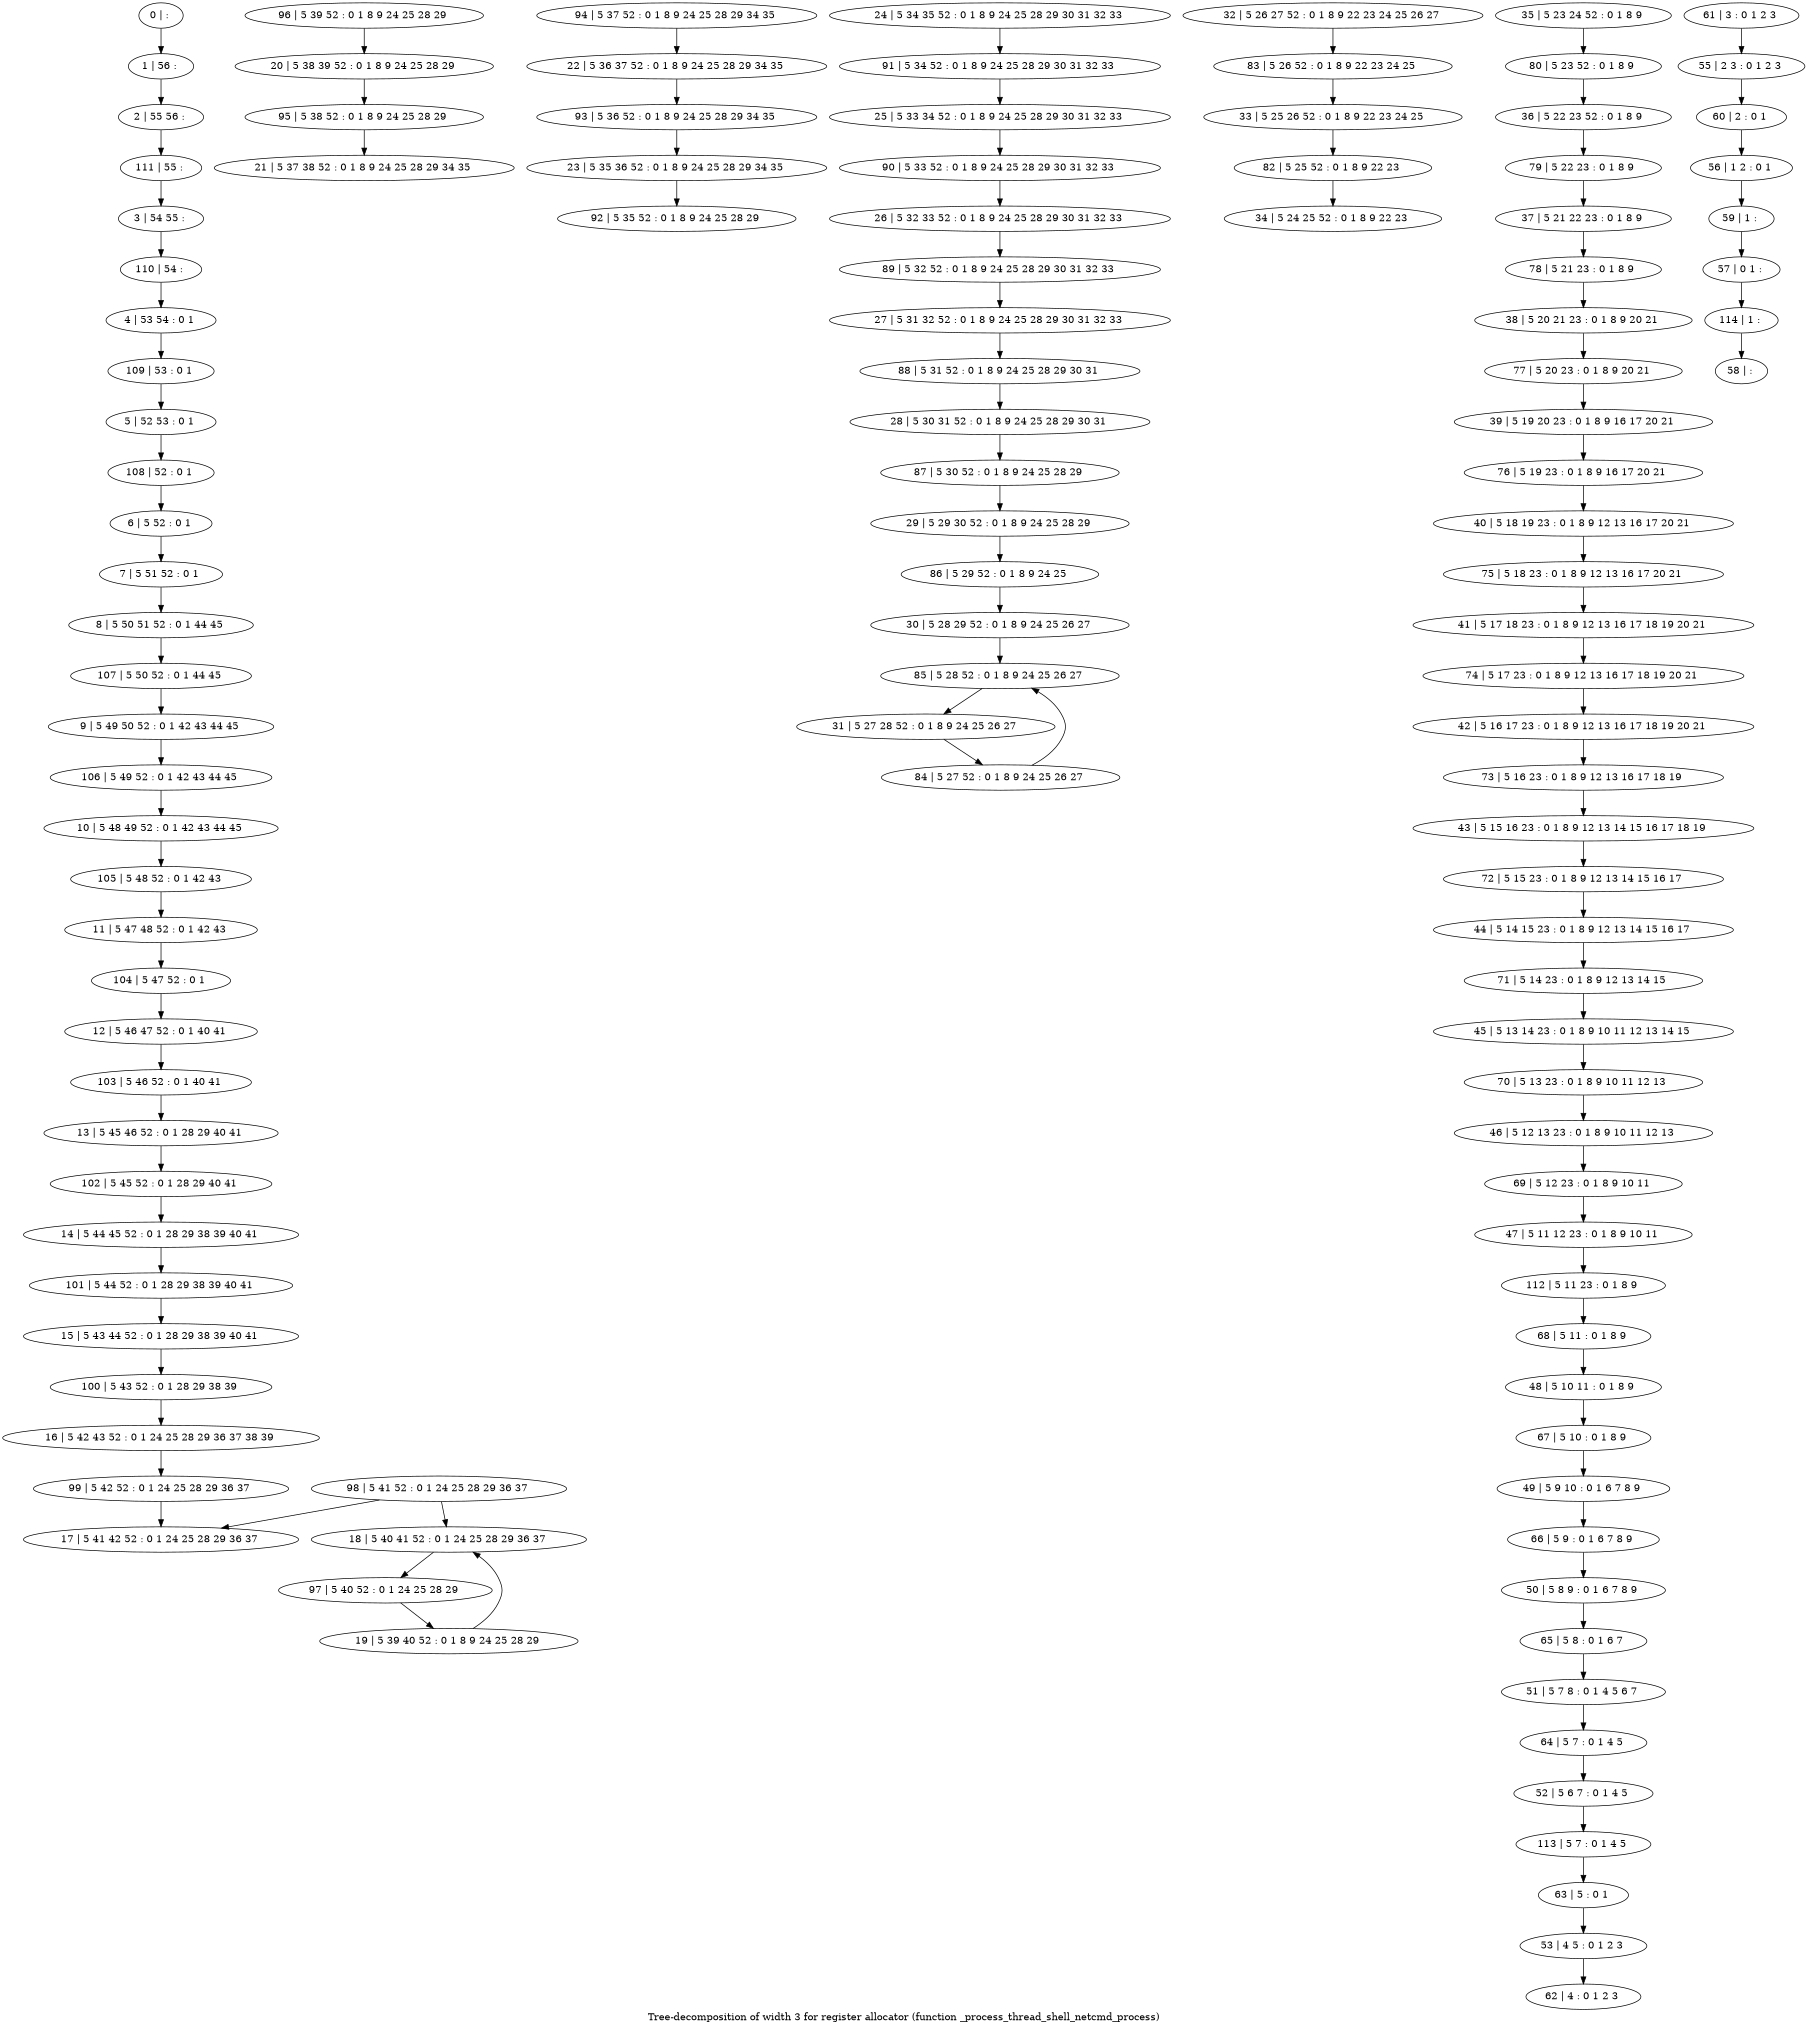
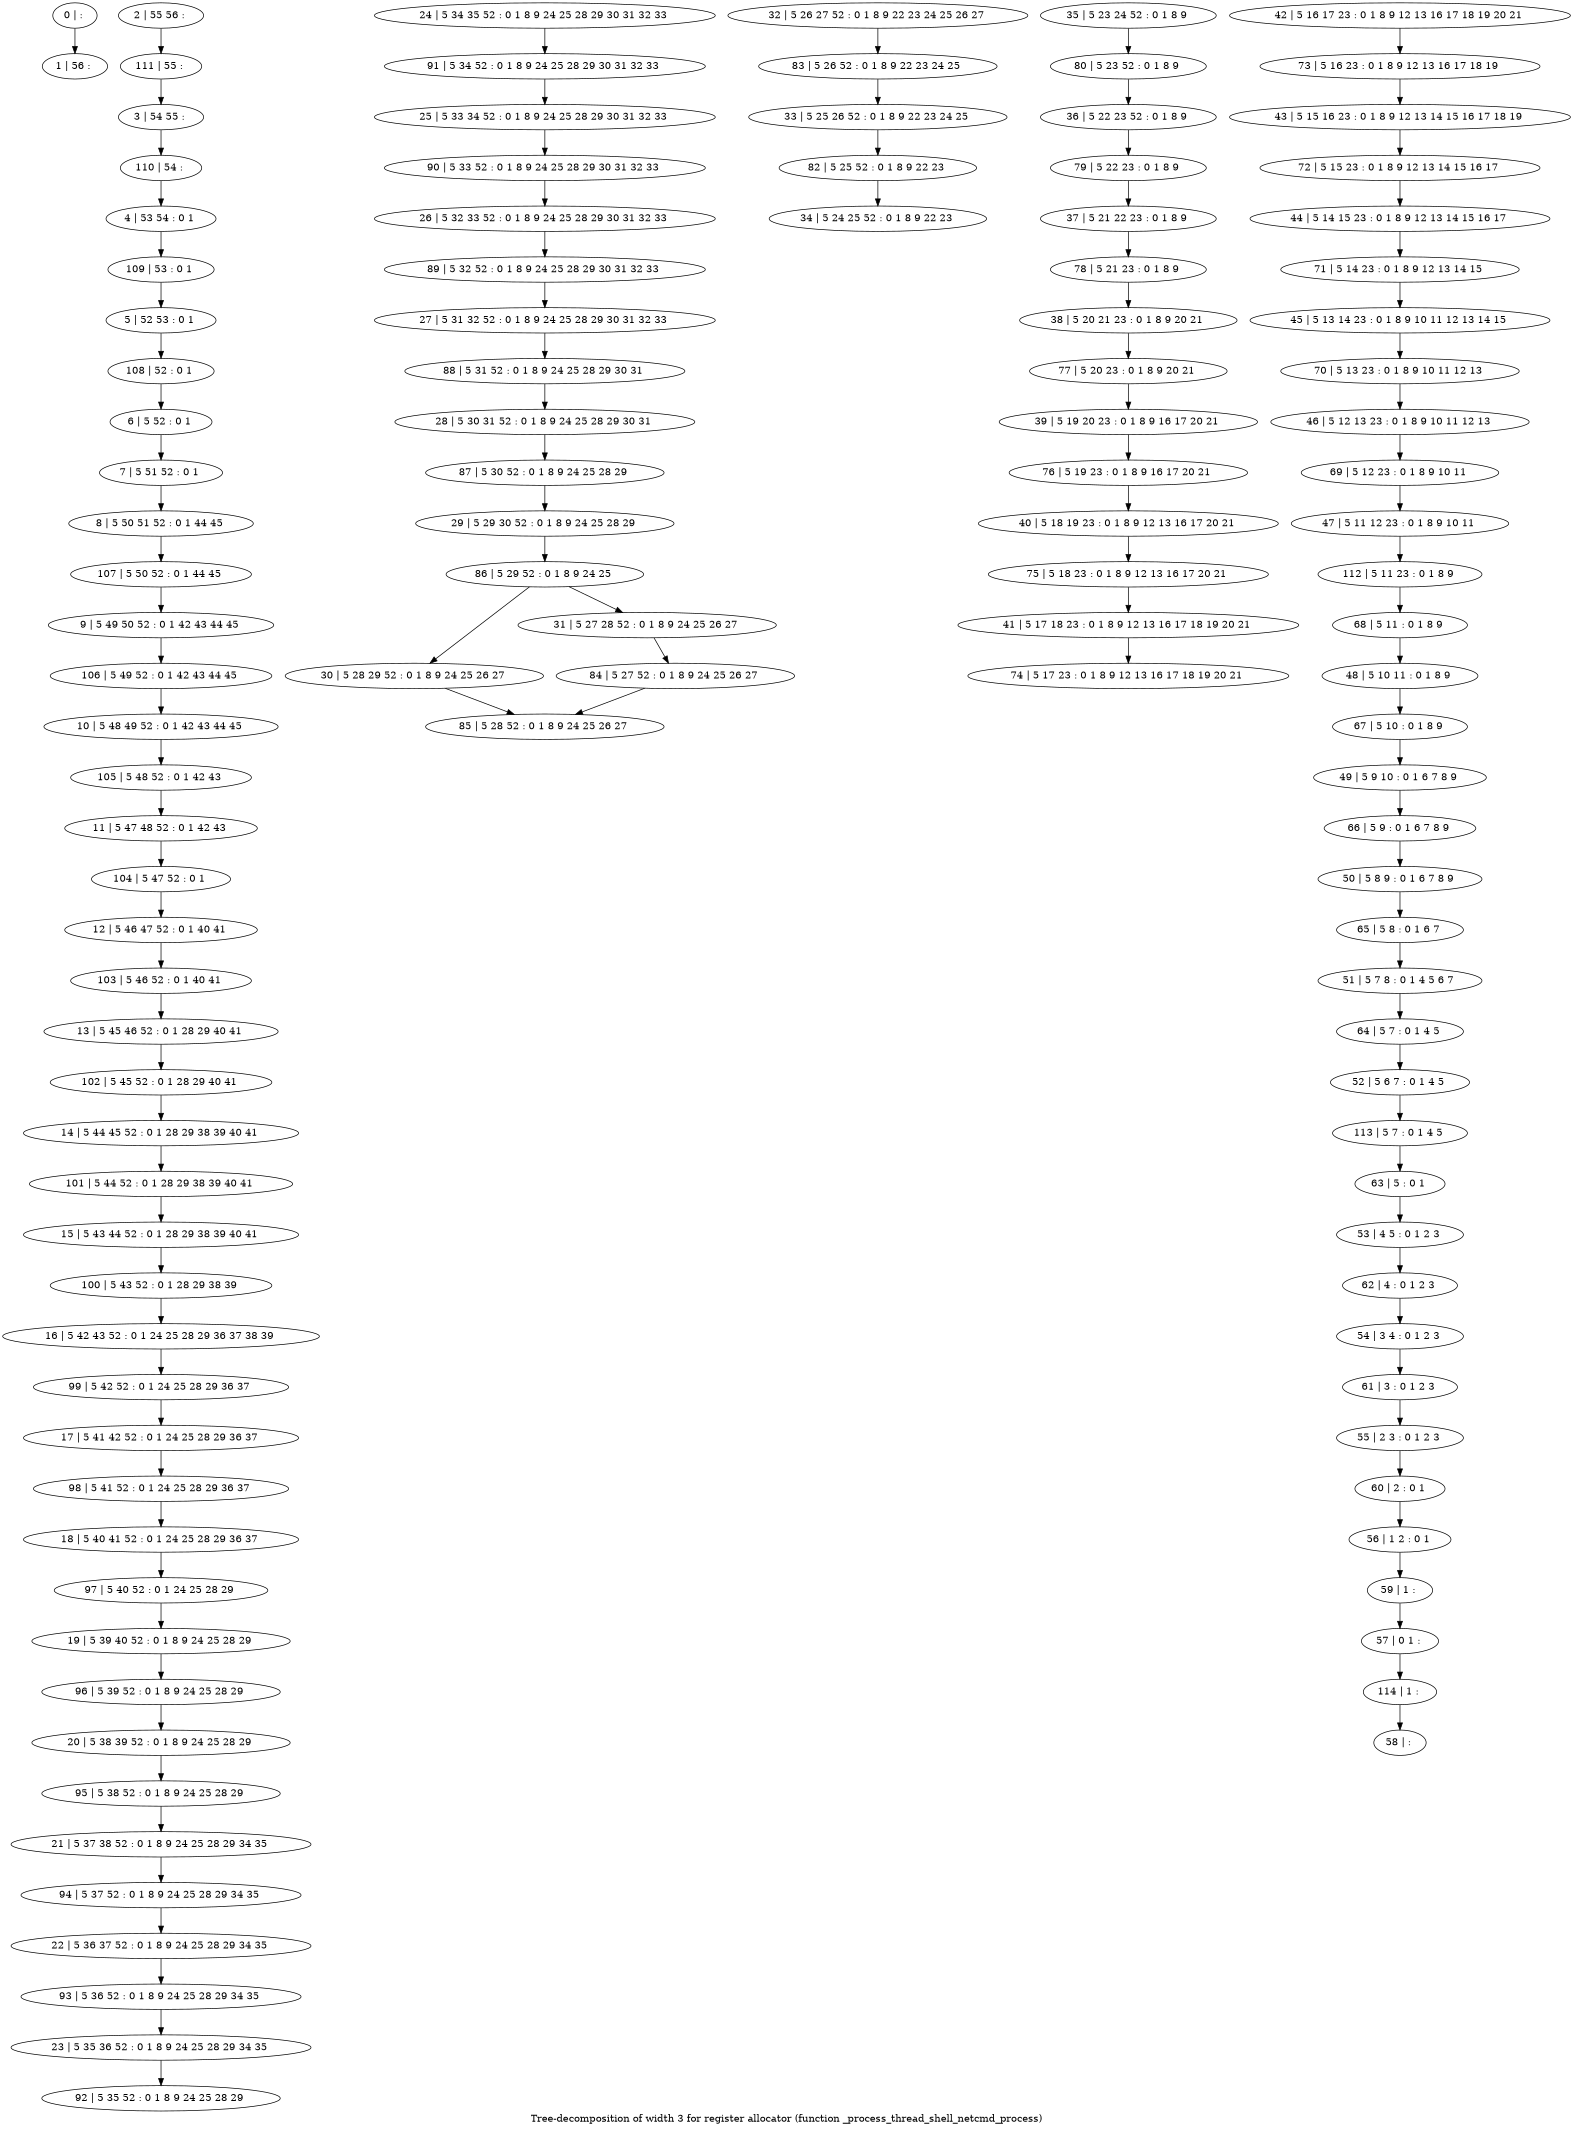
  digraph {
    label="Tree-decomposition of width 3 for register allocator (function _process_thread_shell_netcmd_process)"
    n1 [label="0 | : "]
    n2 [label="1 | 56 : "]
    n3 [label="2 | 55 56 : "]
    n4 [label="111 | 55 : "]
    n5 [label="3 | 54 55 : "]
    n6 [label="110 | 54 : "]
    n7 [label="4 | 53 54 : 0 1 "]
    n8 [label="109 | 53 : 0 1 "]
    n9 [label="5 | 52 53 : 0 1 "]
    n10 [label="108 | 52 : 0 1 "]
    n11 [label="6 | 5 52 : 0 1 "]
    n12 [label="7 | 5 51 52 : 0 1 "]
    n13 [label="8 | 5 50 51 52 : 0 1 44 45 "]
    n14 [label="107 | 5 50 52 : 0 1 44 45 "]
    n15 [label="9 | 5 49 50 52 : 0 1 42 43 44 45 "]
    n16 [label="106 | 5 49 52 : 0 1 42 43 44 45 "]
    n17 [label="10 | 5 48 49 52 : 0 1 42 43 44 45 "]
    n18 [label="105 | 5 48 52 : 0 1 42 43 "]
    n19 [label="11 | 5 47 48 52 : 0 1 42 43 "]
    n20 [label="104 | 5 47 52 : 0 1 "]
    n21 [label="12 | 5 46 47 52 : 0 1 40 41 "]
    n22 [label="103 | 5 46 52 : 0 1 40 41 "]
    n23 [label="13 | 5 45 46 52 : 0 1 28 29 40 41 "]
    n24 [label="102 | 5 45 52 : 0 1 28 29 40 41 "]
    n25 [label="14 | 5 44 45 52 : 0 1 28 29 38 39 40 41 "]
    n26 [label="101 | 5 44 52 : 0 1 28 29 38 39 40 41 "]
    n27 [label="15 | 5 43 44 52 : 0 1 28 29 38 39 40 41 "]
    n28 [label="100 | 5 43 52 : 0 1 28 29 38 39 "]
    n29 [label="16 | 5 42 43 52 : 0 1 24 25 28 29 36 37 38 39 "]
    n30 [label="99 | 5 42 52 : 0 1 24 25 28 29 36 37 "]
    n31 [label="17 | 5 41 42 52 : 0 1 24 25 28 29 36 37 "]
    n32 [label="98 | 5 41 52 : 0 1 24 25 28 29 36 37 "]
    n33 [label="18 | 5 40 41 52 : 0 1 24 25 28 29 36 37 "]
    n34 [label="97 | 5 40 52 : 0 1 24 25 28 29 "]
    n35 [label="19 | 5 39 40 52 : 0 1 8 9 24 25 28 29 "]
    n36 [label="96 | 5 39 52 : 0 1 8 9 24 25 28 29 "]
    n37 [label="20 | 5 38 39 52 : 0 1 8 9 24 25 28 29 "]
    n38 [label="95 | 5 38 52 : 0 1 8 9 24 25 28 29 "]
    n39 [label="21 | 5 37 38 52 : 0 1 8 9 24 25 28 29 34 35 "]
    n40 [label="94 | 5 37 52 : 0 1 8 9 24 25 28 29 34 35 "]
    n41 [label="22 | 5 36 37 52 : 0 1 8 9 24 25 28 29 34 35 "]
    n42 [label="93 | 5 36 52 : 0 1 8 9 24 25 28 29 34 35 "]
    n43 [label="23 | 5 35 36 52 : 0 1 8 9 24 25 28 29 34 35 "]
    n44 [label="92 | 5 35 52 : 0 1 8 9 24 25 28 29 "]
    n45 [label="24 | 5 34 35 52 : 0 1 8 9 24 25 28 29 30 31 32 33 "]
    n46 [label="91 | 5 34 52 : 0 1 8 9 24 25 28 29 30 31 32 33 "]
    n47 [label="25 | 5 33 34 52 : 0 1 8 9 24 25 28 29 30 31 32 33 "]
    n48 [label="90 | 5 33 52 : 0 1 8 9 24 25 28 29 30 31 32 33 "]
    n49 [label="26 | 5 32 33 52 : 0 1 8 9 24 25 28 29 30 31 32 33 "]
    n50 [label="89 | 5 32 52 : 0 1 8 9 24 25 28 29 30 31 32 33 "]
    n51 [label="27 | 5 31 32 52 : 0 1 8 9 24 25 28 29 30 31 32 33 "]
    n52 [label="88 | 5 31 52 : 0 1 8 9 24 25 28 29 30 31 "]
    n53 [label="28 | 5 30 31 52 : 0 1 8 9 24 25 28 29 30 31 "]
    n54 [label="87 | 5 30 52 : 0 1 8 9 24 25 28 29 "]
    n55 [label="29 | 5 29 30 52 : 0 1 8 9 24 25 28 29 "]
    n56 [label="86 | 5 29 52 : 0 1 8 9 24 25 "]
    n57 [label="30 | 5 28 29 52 : 0 1 8 9 24 25 26 27 "]
    n58 [label="85 | 5 28 52 : 0 1 8 9 24 25 26 27 "]
    n59 [label="31 | 5 27 28 52 : 0 1 8 9 24 25 26 27 "]
    n60 [label="84 | 5 27 52 : 0 1 8 9 24 25 26 27 "]
    n61 [label="32 | 5 26 27 52 : 0 1 8 9 22 23 24 25 26 27 "]
    n62 [label="83 | 5 26 52 : 0 1 8 9 22 23 24 25 "]
    n63 [label="33 | 5 25 26 52 : 0 1 8 9 22 23 24 25 "]
    n64 [label="82 | 5 25 52 : 0 1 8 9 22 23 "]
    n65 [label="34 | 5 24 25 52 : 0 1 8 9 22 23 "]
    n66 [label="35 | 5 23 24 52 : 0 1 8 9 "]
    n67 [label="80 | 5 23 52 : 0 1 8 9 "]
    n68 [label="36 | 5 22 23 52 : 0 1 8 9 "]
    n69 [label="79 | 5 22 23 : 0 1 8 9 "]
    n70 [label="37 | 5 21 22 23 : 0 1 8 9 "]
    n71 [label="78 | 5 21 23 : 0 1 8 9 "]
    n72 [label="38 | 5 20 21 23 : 0 1 8 9 20 21 "]
    n73 [label="77 | 5 20 23 : 0 1 8 9 20 21 "]
    n74 [label="39 | 5 19 20 23 : 0 1 8 9 16 17 20 21 "]
    n75 [label="76 | 5 19 23 : 0 1 8 9 16 17 20 21 "]
    n76 [label="40 | 5 18 19 23 : 0 1 8 9 12 13 16 17 20 21 "]
    n77 [label="75 | 5 18 23 : 0 1 8 9 12 13 16 17 20 21 "]
    n78 [label="41 | 5 17 18 23 : 0 1 8 9 12 13 16 17 18 19 20 21 "]
    n79 [label="74 | 5 17 23 : 0 1 8 9 12 13 16 17 18 19 20 21 "]
    n80 [label="42 | 5 16 17 23 : 0 1 8 9 12 13 16 17 18 19 20 21 "]
    n81 [label="73 | 5 16 23 : 0 1 8 9 12 13 16 17 18 19 "]
    n82 [label="43 | 5 15 16 23 : 0 1 8 9 12 13 14 15 16 17 18 19 "]
    n83 [label="72 | 5 15 23 : 0 1 8 9 12 13 14 15 16 17 "]
    n84 [label="44 | 5 14 15 23 : 0 1 8 9 12 13 14 15 16 17 "]
    n85 [label="71 | 5 14 23 : 0 1 8 9 12 13 14 15 "]
    n86 [label="45 | 5 13 14 23 : 0 1 8 9 10 11 12 13 14 15 "]
    n87 [label="70 | 5 13 23 : 0 1 8 9 10 11 12 13 "]
    n88 [label="46 | 5 12 13 23 : 0 1 8 9 10 11 12 13 "]
    n89 [label="69 | 5 12 23 : 0 1 8 9 10 11 "]
    n90 [label="47 | 5 11 12 23 : 0 1 8 9 10 11 "]
    n91 [label="112 | 5 11 23 : 0 1 8 9 "]
    n92 [label="68 | 5 11 : 0 1 8 9 "]
    n93 [label="48 | 5 10 11 : 0 1 8 9 "]
    n94 [label="67 | 5 10 : 0 1 8 9 "]
    n95 [label="49 | 5 9 10 : 0 1 6 7 8 9 "]
    n96 [label="66 | 5 9 : 0 1 6 7 8 9 "]
    n97 [label="50 | 5 8 9 : 0 1 6 7 8 9 "]
    n98 [label="65 | 5 8 : 0 1 6 7 "]
    n99 [label="51 | 5 7 8 : 0 1 4 5 6 7 "]
    n100 [label="64 | 5 7 : 0 1 4 5 "]
    n101 [label="52 | 5 6 7 : 0 1 4 5 "]
    n102 [label="113 | 5 7 : 0 1 4 5 "]
    n103 [label="63 | 5 : 0 1 "]
    n104 [label="53 | 4 5 : 0 1 2 3 "]
    n105 [label="62 | 4 : 0 1 2 3 "]
+   n106 [label="54 | 3 4 : 0 1 2 3 "]
    n107 [label="61 | 3 : 0 1 2 3 "]
    n108 [label="55 | 2 3 : 0 1 2 3 "]
    n109 [label="60 | 2 : 0 1 "]
    n110 [label="56 | 1 2 : 0 1 "]
    n111 [label="59 | 1 : "]
    n112 [label="57 | 0 1 : "]
    n113 [label="114 | 1 : "]
    n114 [label="58 | : "]
    n1 -> n2
-   n2 -> n3
    n3 -> n4
    n4 -> n5
    n5 -> n6
    n6 -> n7
    n7 -> n8
    n8 -> n9
    n9 -> n10
    n10 -> n11
    n11 -> n12
    n12 -> n13
    n13 -> n14
    n14 -> n15
    n15 -> n16
    n16 -> n17
    n17 -> n18
    n18 -> n19
    n19 -> n20
    n20 -> n21
    n21 -> n22
    n22 -> n23
    n23 -> n24
    n24 -> n25
    n25 -> n26
    n26 -> n27
    n27 -> n28
    n28 -> n29
    n29 -> n30
    n30 -> n31
-   n32 -> n31
+   n31 -> n32
    n32 -> n33
    n33 -> n34
    n34 -> n35
-   n35 -> n33
+   n35 -> n36
    n36 -> n37
    n37 -> n38
    n38 -> n39
+   n39 -> n40
    n40 -> n41
    n41 -> n42
    n42 -> n43
    n43 -> n44
    n45 -> n46
    n46 -> n47
    n47 -> n48
    n48 -> n49
    n49 -> n50
    n50 -> n51
    n51 -> n52
    n52 -> n53
    n53 -> n54
    n54 -> n55
    n55 -> n56
    n56 -> n57
    n57 -> n58
-   n58 -> n59
+   n56 -> n59
    n59 -> n60
    n60 -> n58
    n61 -> n62
    n62 -> n63
    n63 -> n64
    n64 -> n65
    n66 -> n67
    n67 -> n68
    n68 -> n69
    n69 -> n70
    n70 -> n71
    n71 -> n72
    n72 -> n73
    n73 -> n74
    n74 -> n75
    n75 -> n76
    n76 -> n77
    n77 -> n78
    n78 -> n79
-   n79 -> n80
    n80 -> n81
    n81 -> n82
    n82 -> n83
    n83 -> n84
    n84 -> n85
    n85 -> n86
    n86 -> n87
    n87 -> n88
    n88 -> n89
    n89 -> n90
    n90 -> n91
    n91 -> n92
    n92 -> n93
    n93 -> n94
    n94 -> n95
    n95 -> n96
    n96 -> n97
    n97 -> n98
    n98 -> n99
    n99 -> n100
    n100 -> n101
    n101 -> n102
    n102 -> n103
    n103 -> n104
    n104 -> n105
+   n105 -> n106
+   n106 -> n107
    n107 -> n108
    n108 -> n109
    n109 -> n110
    n110 -> n111
    n111 -> n112
    n112 -> n113
    n113 -> n114
  }
